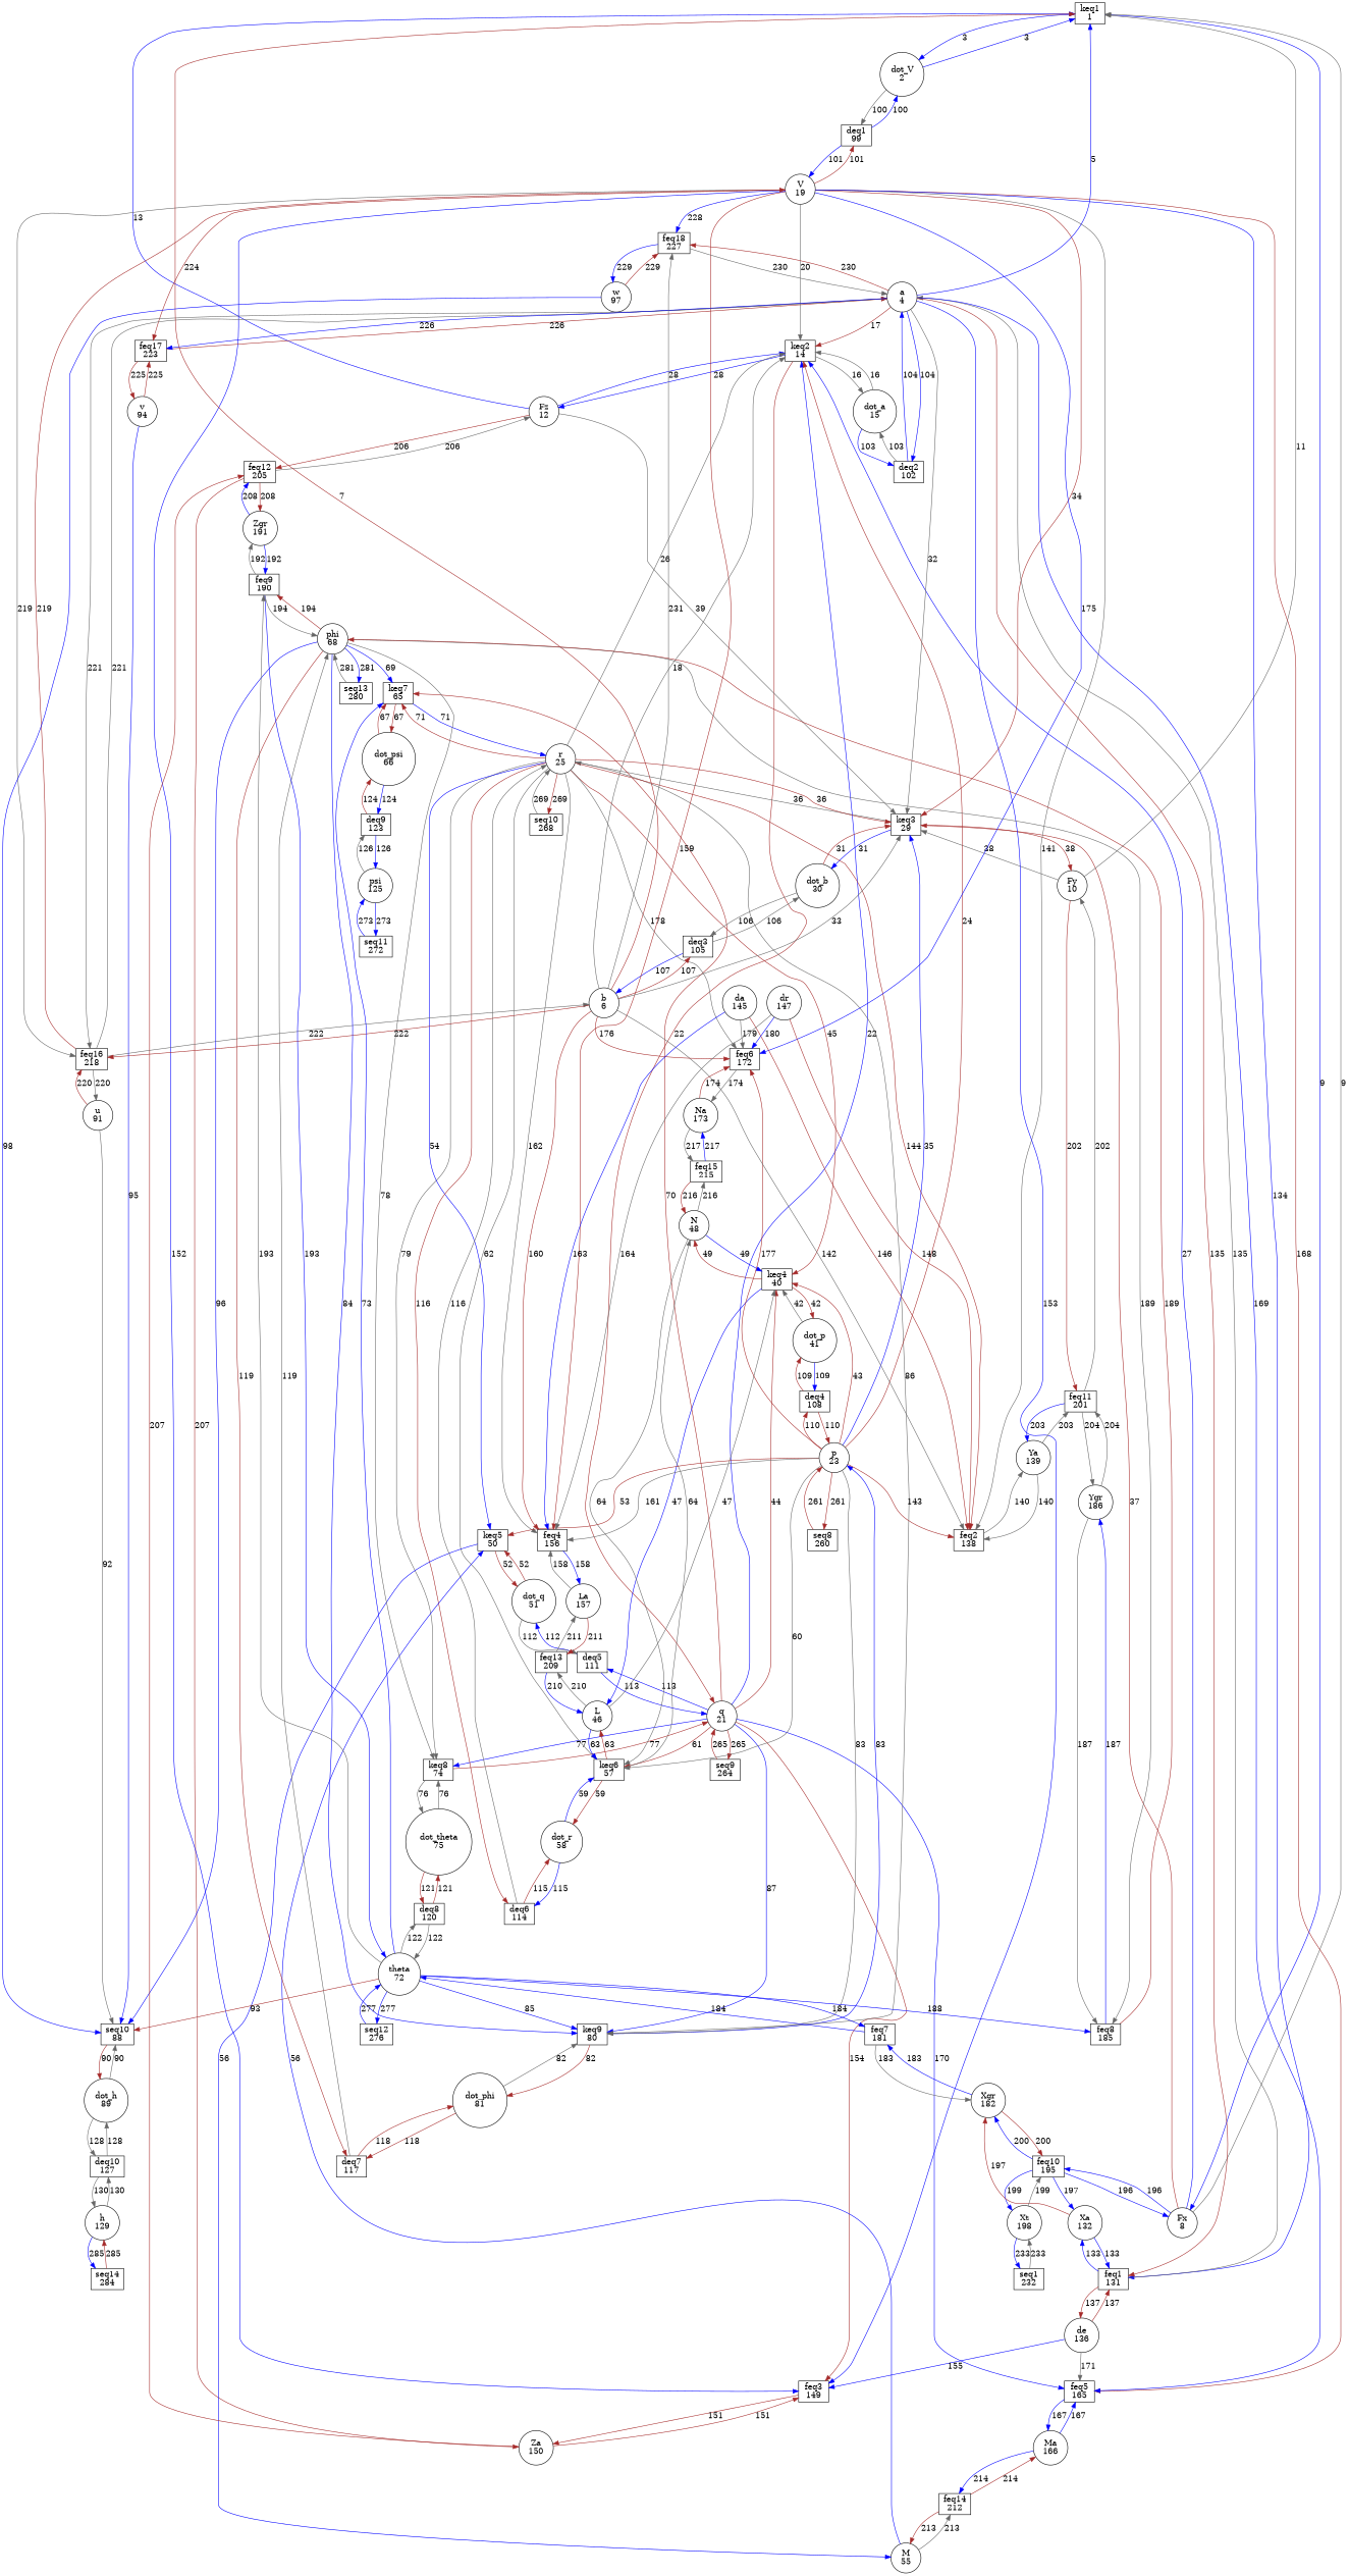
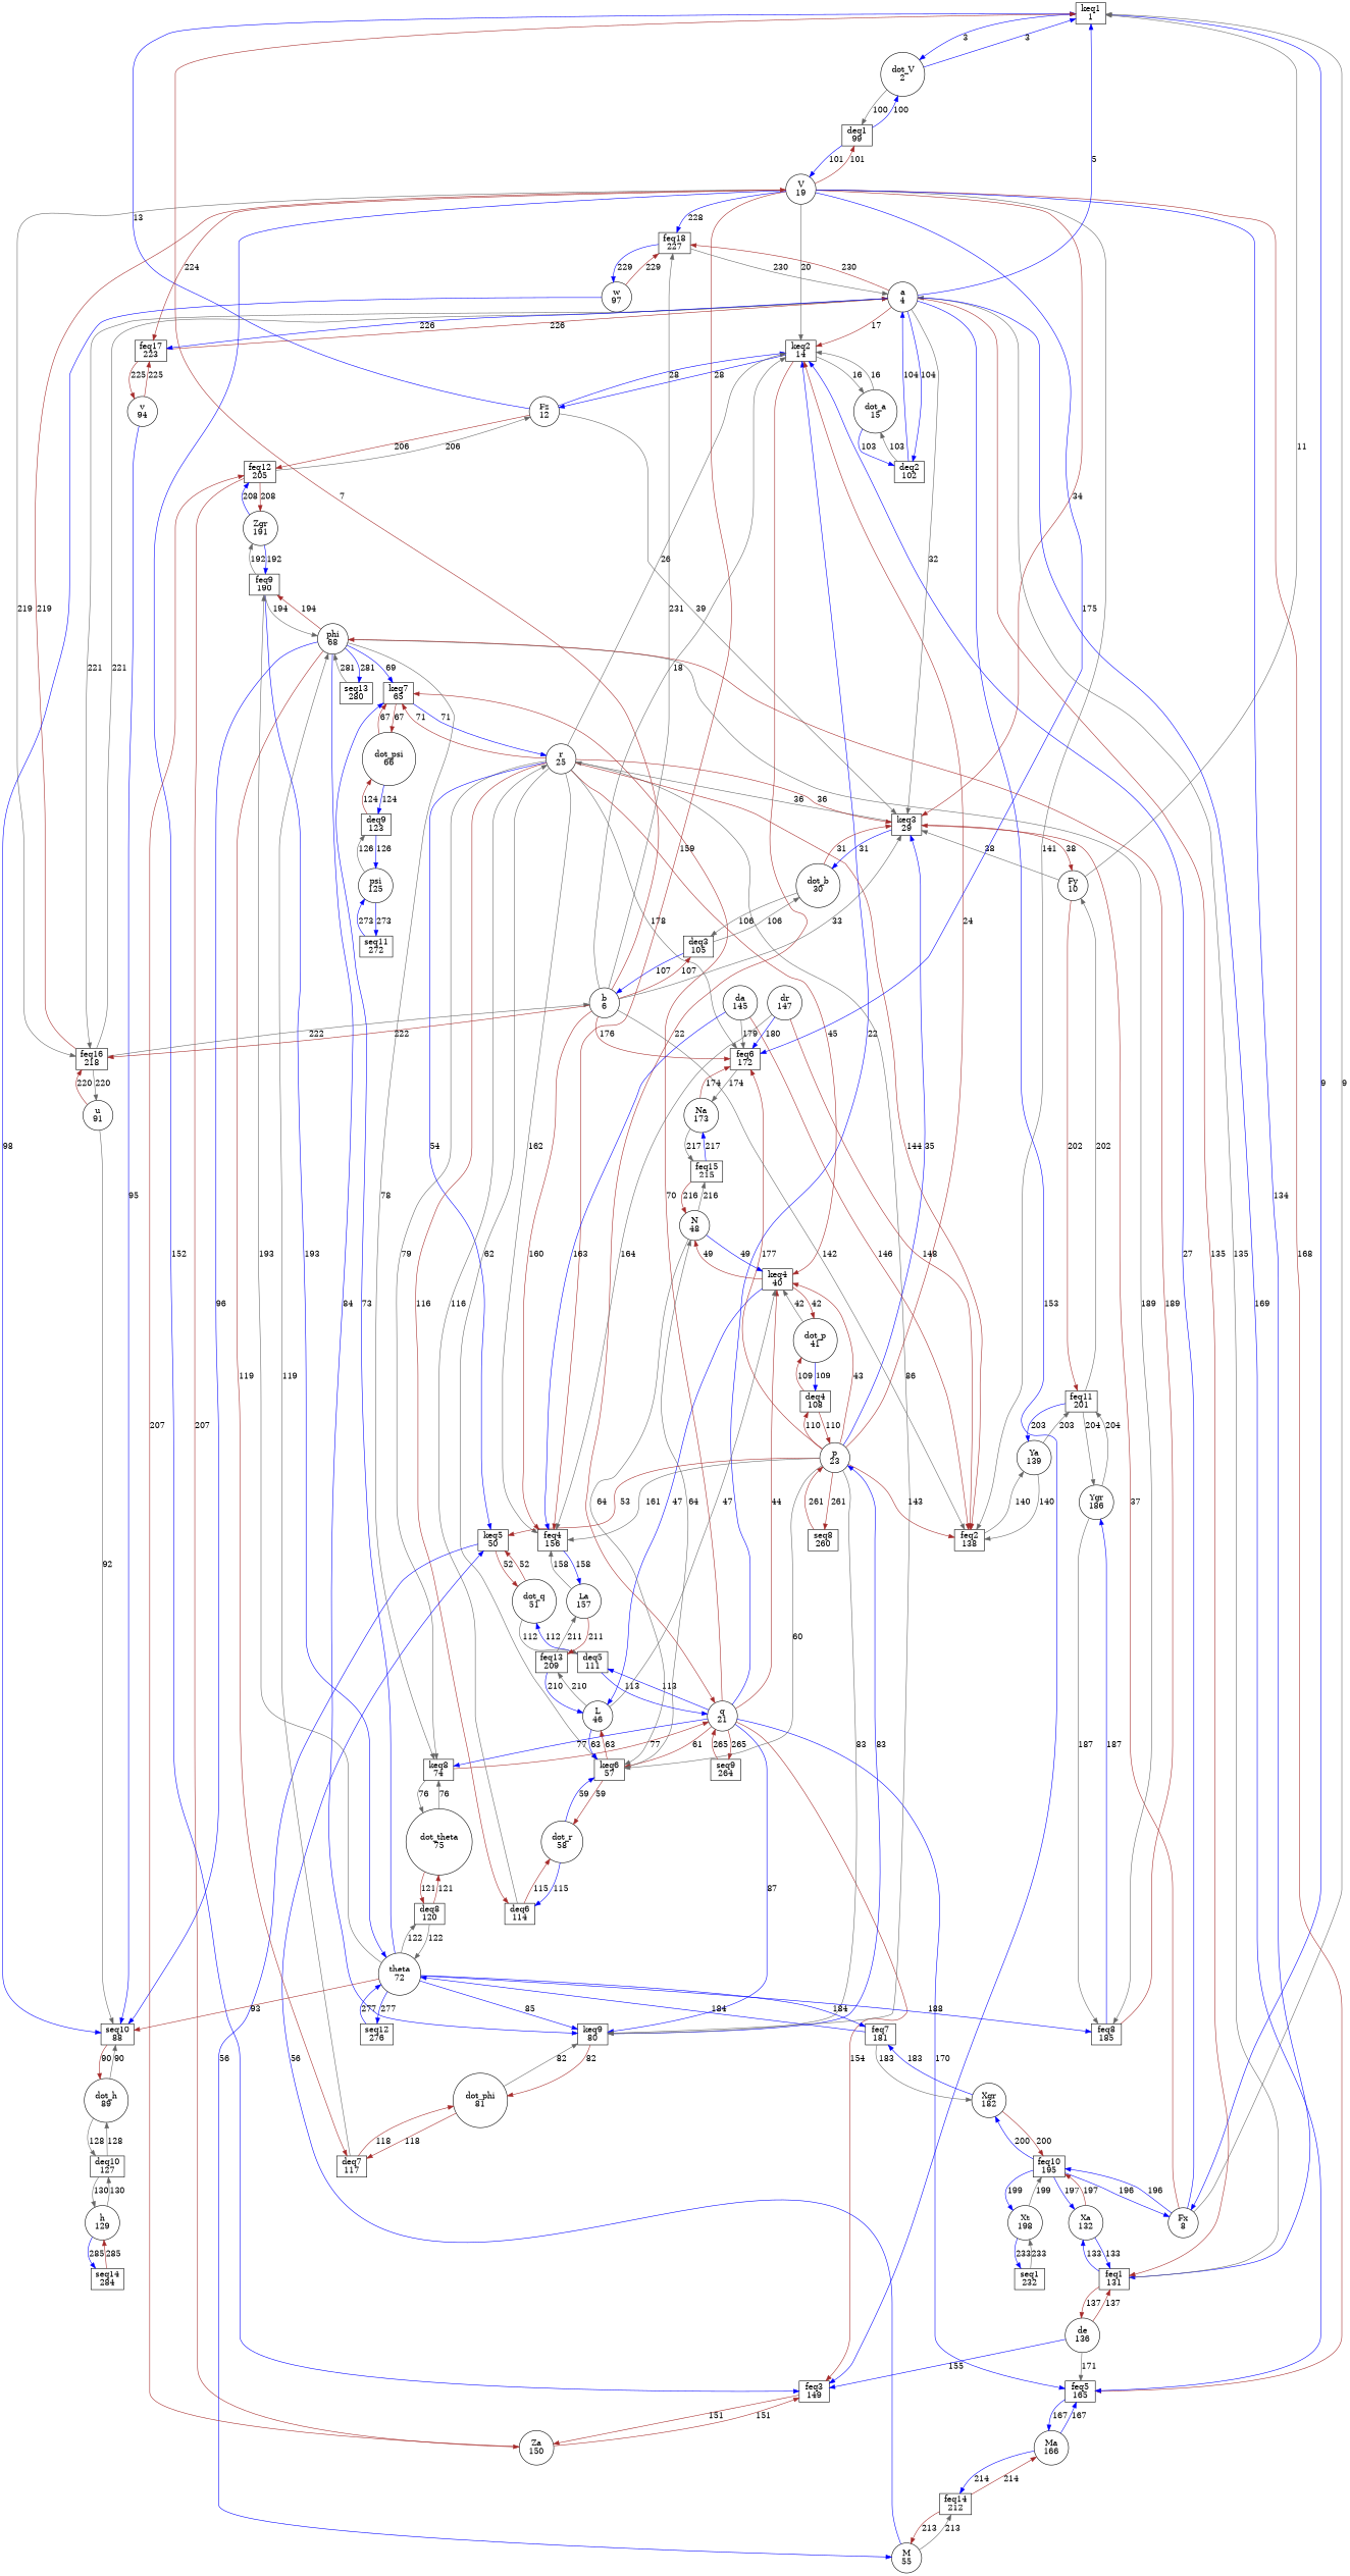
  digraph {
    rankdir=TB
    node [fillcolor=white shape=box style=filled]
    edge [color=brown penwidth=1]
    n1 [label="keq1\n1"]
    n2 [label="dot_V\n2" shape=circle]
    n3 [label="Fx\n8" shape=circle]
    n4 [label="deq1\n99"]
    n5 [label="keq2\n14"]
    n6 [label="keq3\n29"]
    n7 [label="feq10\n195"]
    n8 [label="Fz\n12" shape=circle]
    n9 [label="dot_a\n15" shape=circle]
    n10 [label="q\n21" shape=circle]
    n11 [label="feq12\n205"]
    n12 [label="deq2\n102"]
    n13 [label="keq4\n40"]
    n14 [label="keq6\n57"]
    n15 [label="keq7\n65"]
    n16 [label="keq8\n74"]
    n17 [label="keq9\n80"]
    n18 [label="deq5\n111"]
    n19 [label="feq3\n149"]
    n20 [label="feq5\n165"]
    n21 [label="seq9\n264"]
    n22 [label="Fy\n10" shape=circle]
    n23 [label="r\n25" shape=circle]
    n24 [label="dot_b\n30" shape=circle]
    n25 [label="feq11\n201"]
    n26 [label="keq5\n50"]
    n27 [label="deq6\n114"]
    n28 [label="feq2\n138"]
    n29 [label="feq4\n156"]
    n30 [label="feq6\n172"]
-   n31 [label="seq10\n268"]
    n32 [label="deq3\n105"]
    n33 [label="dot_p\n41" shape=circle]
    n34 [label="L\n46" shape=circle]
    n35 [label="N\n48" shape=circle]
    n36 [label="deq4\n108"]
    n37 [label="feq13\n209"]
    n38 [label="feq15\n215"]
    n39 [label="dot_q\n51" shape=circle]
    n40 [label="M\n55" shape=circle]
    n41 [label="feq14\n212"]
    n42 [label="dot_r\n58" shape=circle]
    n43 [label="dot_psi\n66" shape=circle]
    n44 [label="deq9\n123"]
    n45 [label="dot_theta\n75" shape=circle]
    n46 [label="deq8\n120"]
    n47 [label="p\n23" shape=circle]
    n48 [label="dot_phi\n81" shape=circle]
    n49 [label="seq8\n260"]
    n50 [label="deq7\n117"]
    n51 [label="seq10\n88"]
    n52 [label="dot_h\n89" shape=circle]
    n53 [label="deq10\n127"]
    n54 [label="V\n19" shape=circle]
    n55 [label="feq1\n131"]
    n56 [label="feq16\n218"]
    n57 [label="feq17\n223"]
    n58 [label="feq18\n227"]
    n59 [label="a\n4" shape=circle]
    n60 [label="b\n6" shape=circle]
    n61 [label="phi\n68" shape=circle]
    n62 [label="feq8\n185"]
    n63 [label="feq9\n190"]
    n64 [label="seq13\n280"]
    n65 [label="theta\n72" shape=circle]
    n66 [label="feq7\n181"]
    n67 [label="seq12\n276"]
    n68 [label="psi\n125" shape=circle]
    n69 [label="seq11\n272"]
    n70 [label="h\n129" shape=circle]
    n71 [label="seq14\n284"]
    n72 [label="Xa\n132" shape=circle]
    n73 [label="de\n136" shape=circle]
    n74 [label="Ya\n139" shape=circle]
    n75 [label="Za\n150" shape=circle]
    n76 [label="La\n157" shape=circle]
    n77 [label="Ma\n166" shape=circle]
    n78 [label="Na\n173" shape=circle]
    n79 [label="Xgr\n182" shape=circle]
    n80 [label="Ygr\n186" shape=circle]
    n81 [label="Zgr\n191" shape=circle]
    n82 [label="Xt\n198" shape=circle]
    n83 [label="seq1\n232"]
    n84 [label="u\n91" shape=circle]
    n85 [label="v\n94" shape=circle]
    n86 [label="w\n97" shape=circle]
    n87 [label="da\n145" shape=circle]
    n88 [label="dr\n147" shape=circle]
    n1 -> n2 [color=blue label=3]
    n1 -> n3 [color=blue label=9]
    n2 -> n1 [color=blue label=3]
    n2 -> n4 [color=gray40 label=100]
    n3 -> n1 [color=gray40 label=9]
    n3 -> n5 [color=blue label=27]
    n3 -> n6 [label=37]
    n3 -> n7 [color=blue label=196]
    n4 -> n2 [color=blue label=100]
    n4 -> n54 [color=blue label=101]
    n5 -> n8 [color=blue label=28]
    n5 -> n9 [color=gray40 label=16]
    n5 -> n10 [label=22]
    n6 -> n22 [label=38]
    n6 -> n23 [color=gray40 label=36]
    n6 -> n24 [color=blue label=31]
    n7 -> n3 [color=blue label=196]
    n7 -> n72 [color=blue label=197]
    n7 -> n79 [color=blue label=200]
    n7 -> n82 [color=blue label=199]
    n8 -> n1 [color=blue label=13]
    n8 -> n5 [color=blue label=28]
    n8 -> n6 [color=gray40 label=39]
    n8 -> n11 [label=206]
    n9 -> n5 [color=gray40 label=16]
    n9 -> n12 [color=blue label=103]
    n10 -> n5 [color=blue label=22]
    n10 -> n13 [label=44]
    n10 -> n14 [label=61]
    n10 -> n15 [label=70]
    n10 -> n16 [color=blue label=77]
    n10 -> n17 [color=blue label=87]
    n10 -> n18 [color=blue label=113]
    n10 -> n19 [label=154]
    n10 -> n20 [color=blue label=170]
    n10 -> n21 [label=265]
    n11 -> n8 [color=gray40 label=206]
    n11 -> n75 [label=207]
    n11 -> n81 [label=208]
    n12 -> n9 [color=gray40 label=103]
    n12 -> n59 [color=blue label=104]
    n13 -> n33 [label=42]
    n13 -> n34 [color=blue label=47]
    n13 -> n35 [label=49]
    n14 -> n34 [label=63]
    n14 -> n35 [color=gray40 label=64]
    n14 -> n42 [label=59]
    n15 -> n23 [color=blue label=71]
    n15 -> n43 [label=67]
    n16 -> n10 [label=77]
    n16 -> n45 [color=gray40 label=76]
    n17 -> n47 [color=blue label=83]
    n17 -> n48 [label=82]
    n18 -> n10 [color=blue label=113]
    n18 -> n39 [color=blue label=112]
    n19 -> n75 [label=151]
    n20 -> n77 [color=blue label=167]
    n21 -> n10 [label=265]
    n22 -> n1 [color=gray40 label=11]
    n22 -> n6 [color=gray40 label=38]
    n22 -> n25 [label=202]
    n23 -> n5 [color=gray40 label=26]
    n23 -> n6 [label=36]
    n23 -> n13 [label=45]
    n23 -> n14 [color=gray40 label=62]
    n23 -> n15 [label=71]
    n23 -> n16 [color=gray40 label=79]
    n23 -> n17 [color=gray40 label=86]
    n23 -> n26 [color=blue label=54]
    n23 -> n27 [label=116]
    n23 -> n28 [label=144]
    n23 -> n29 [color=gray40 label=162]
    n23 -> n30 [color=gray40 label=178]
-   n23 -> n31 [label=269]
    n24 -> n6 [label=31]
    n24 -> n32 [color=gray40 label=106]
    n25 -> n22 [color=gray40 label=202]
    n25 -> n74 [color=blue label=203]
    n25 -> n80 [color=gray40 label=204]
    n26 -> n39 [label=52]
    n26 -> n40 [color=blue label=56]
    n27 -> n23 [color=gray40 label=116]
    n27 -> n42 [label=115]
    n28 -> n74 [color=gray40 label=140]
    n29 -> n76 [color=blue label=158]
    n30 -> n78 [color=gray40 label=174]
-   n31 -> n23 [color=gray40 label=269]
    n32 -> n24 [color=gray40 label=106]
    n32 -> n60 [color=blue label=107]
    n33 -> n13 [color=gray40 label=42]
    n33 -> n36 [color=blue label=109]
    n34 -> n13 [color=gray40 label=47]
    n34 -> n14 [color=blue label=63]
    n34 -> n37 [color=gray40 label=210]
    n35 -> n13 [color=blue label=49]
    n35 -> n14 [color=gray40 label=64]
    n35 -> n38 [color=gray40 label=216]
    n36 -> n33 [label=109]
    n36 -> n47 [label=110]
    n37 -> n34 [color=blue label=210]
    n37 -> n76 [color=gray40 label=211]
    n38 -> n35 [label=216]
    n38 -> n78 [color=blue label=217]
    n39 -> n18 [color=gray40 label=112]
    n39 -> n26 [label=52]
    n40 -> n26 [color=blue label=56]
    n40 -> n41 [color=gray40 label=213]
    n41 -> n40 [label=213]
    n41 -> n77 [label=214]
    n42 -> n14 [color=blue label=59]
    n42 -> n27 [color=blue label=115]
    n43 -> n15 [label=67]
    n43 -> n44 [color=blue label=124]
    n44 -> n43 [label=124]
    n44 -> n68 [color=blue label=126]
    n45 -> n16 [color=gray40 label=76]
    n45 -> n46 [label=121]
    n46 -> n45 [label=121]
    n46 -> n65 [color=gray40 label=122]
    n47 -> n5 [label=24]
    n47 -> n6 [color=blue label=35]
    n47 -> n13 [label=43]
    n47 -> n14 [color=gray40 label=60]
    n47 -> n17 [color=gray40 label=83]
    n47 -> n26 [label=53]
    n47 -> n28 [label=143]
    n47 -> n29 [color=gray40 label=161]
    n47 -> n30 [label=177]
    n47 -> n36 [label=110]
    n47 -> n49 [label=261]
    n48 -> n17 [color=gray40 label=82]
    n48 -> n50 [label=118]
    n49 -> n47 [label=261]
    n50 -> n48 [label=118]
    n50 -> n61 [color=gray40 label=119]
    n51 -> n52 [label=90]
    n52 -> n51 [color=gray40 label=90]
    n52 -> n53 [color=gray40 label=128]
    n53 -> n52 [color=gray40 label=128]
    n53 -> n70 [color=gray40 label=130]
    n54 -> n4 [label=101]
    n54 -> n5 [color=gray40 label=20]
    n54 -> n6 [label=34]
    n54 -> n19 [color=blue label=152]
    n54 -> n20 [label=168]
    n54 -> n28 [color=gray40 label=141]
    n54 -> n29 [label=159]
    n54 -> n30 [color=blue label=175]
    n54 -> n55 [color=blue label=134]
    n54 -> n56 [color=gray40 label=219]
    n54 -> n57 [label=224]
    n54 -> n58 [color=blue label=228]
    n55 -> n59 [color=gray40 label=135]
    n55 -> n72 [color=blue label=133]
    n55 -> n73 [label=137]
    n56 -> n54 [label=219]
    n56 -> n59 [color=gray40 label=221]
    n56 -> n60 [color=gray40 label=222]
    n56 -> n84 [color=gray40 label=220]
    n57 -> n59 [label=226]
    n57 -> n85 [label=225]
    n58 -> n59 [color=gray40 label=230]
    n58 -> n86 [color=blue label=229]
    n59 -> n1 [color=blue label=5]
    n59 -> n5 [label=17]
    n59 -> n6 [color=gray40 label=32]
    n59 -> n12 [color=blue label=104]
    n59 -> n19 [color=blue label=153]
    n59 -> n20 [color=blue label=169]
    n59 -> n55 [label=135]
    n59 -> n56 [color=gray40 label=221]
    n59 -> n57 [color=blue label=226]
    n59 -> n58 [label=230]
    n60 -> n1 [label=7]
    n60 -> n5 [color=gray40 label=18]
    n60 -> n6 [color=gray40 label=33]
    n60 -> n28 [color=gray40 label=142]
    n60 -> n29 [label=160]
    n60 -> n30 [label=176]
    n60 -> n32 [label=107]
    n60 -> n56 [label=222]
    n60 -> n58 [color=gray40 label=231]
    n61 -> n15 [color=blue label=69]
    n61 -> n16 [color=gray40 label=78]
    n61 -> n17 [color=blue label=84]
    n61 -> n50 [label=119]
    n61 -> n51 [color=blue label=96]
    n61 -> n62 [color=gray40 label=189]
    n61 -> n63 [label=194]
    n61 -> n64 [color=blue label=281]
    n62 -> n61 [label=189]
    n62 -> n80 [color=blue label=187]
    n63 -> n61 [color=gray40 label=194]
    n63 -> n65 [color=blue label=193]
    n63 -> n81 [color=gray40 label=192]
    n64 -> n61 [color=gray40 label=281]
    n65 -> n15 [color=blue label=73]
    n65 -> n17 [color=blue label=85]
    n65 -> n46 [color=gray40 label=122]
    n65 -> n51 [label=93]
    n65 -> n62 [color=blue label=188]
    n65 -> n63 [color=gray40 label=193]
    n65 -> n66 [color=blue label=184]
    n65 -> n67 [color=blue label=277]
    n66 -> n65 [color=blue label=184]
    n66 -> n79 [color=gray40 label=183]
    n67 -> n65 [color=blue label=277]
    n68 -> n44 [color=gray40 label=126]
    n68 -> n69 [color=blue label=273]
    n69 -> n68 [color=blue label=273]
    n70 -> n53 [color=gray40 label=130]
    n70 -> n71 [color=blue label=285]
    n71 -> n70 [label=285]
-   n72 -> n79 [label=197]
+   n72 -> n7 [label=197]
    n72 -> n55 [color=blue label=133]
    n73 -> n19 [color=blue label=155]
    n73 -> n20 [color=gray40 label=171]
    n73 -> n55 [label=137]
    n74 -> n25 [color=gray40 label=203]
    n74 -> n28 [color=gray40 label=140]
    n75 -> n11 [label=207]
    n75 -> n19 [label=151]
    n76 -> n29 [color=gray40 label=158]
    n76 -> n37 [label=211]
    n77 -> n20 [color=blue label=167]
    n77 -> n41 [color=blue label=214]
    n78 -> n30 [label=174]
    n78 -> n38 [color=gray40 label=217]
    n79 -> n7 [label=200]
    n79 -> n66 [color=blue label=183]
    n80 -> n25 [color=gray40 label=204]
    n80 -> n62 [color=gray40 label=187]
    n81 -> n11 [color=blue label=208]
    n81 -> n63 [color=blue label=192]
    n82 -> n7 [color=gray40 label=199]
    n82 -> n83 [color=blue label=233]
    n83 -> n82 [color=gray40 label=233]
    n84 -> n51 [color=gray40 label=92]
    n84 -> n56 [label=220]
    n85 -> n51 [color=blue label=95]
    n85 -> n57 [label=225]
    n86 -> n51 [color=blue label=98]
    n86 -> n58 [label=229]
    n87 -> n28 [label=146]
    n87 -> n29 [color=blue label=163]
    n87 -> n30 [color=gray40 label=179]
    n88 -> n28 [label=148]
    n88 -> n29 [color=gray40 label=164]
    n88 -> n30 [color=blue label=180]
  }
